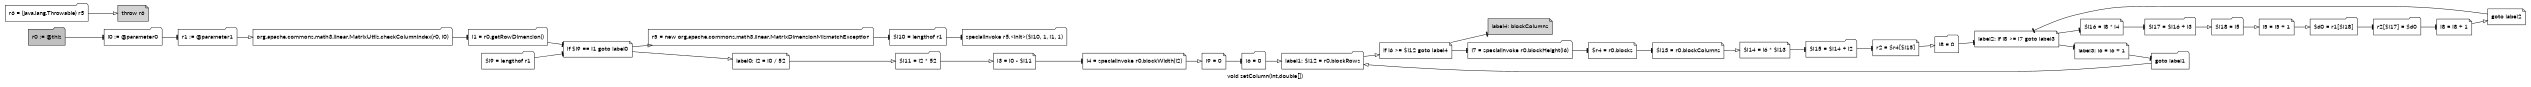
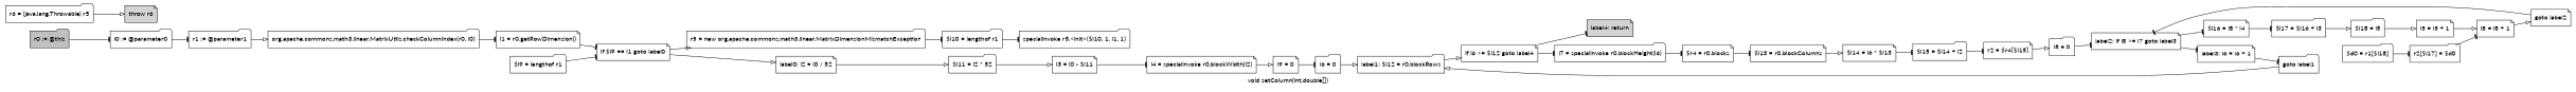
  digraph {
    fontname=Lato
    label="void setColumn(int,double[])"
    rankdir=LR
    node [fontname=Lato shape=folder]
    edge [arrowhead=tee fontname=Lato]
    n1 [fillcolor=gray label="r0 := @this" style=filled]
    n2 [label="i0 := @parameter0"]
    n3 [label="r1 := @parameter1"]
    n4 [label="org.apache.commons.math3.linear.MatrixUtils.checkColumnIndex(r0, i0)"]
-   n5 [label="i1 = r0.getRowDimension()"]
+   n5 [label="i1 = r0.getRowDimension()" shape=note]
    n6 [label="if $i9 == i1 goto label0" shape=note]
    n7 [label="$i9 = lengthof r1"]
    n8 [label="r5 = new org.apache.commons.math3.linear.MatrixDimensionMismatchException"]
    n9 [label="label0: i2 = i0 / 52" shape=note]
    n10 [label="$i10 = lengthof r1"]
    n11 [label="$i11 = i2 * 52"]
    n12 [label="specialinvoke r5.<init>($i10, 1, i1, 1)"]
    n13 [label="i3 = i0 - $i11" shape=note]
    n14 [label="r6 = (java.lang.Throwable) r5"]
    n15 [fillcolor=lightgray label="throw r6" shape=note style=filled]
    n16 [label="i4 = specialinvoke r0.blockWidth(i2)" shape=note]
    n17 [label="i9 = 0" shape=note]
    n18 [label="i6 = 0"]
    n19 [label="label1: $i12 = r0.blockRows"]
    n20 [label="if i6 >= $i12 goto label4" shape=note]
    n21 [label="i7 = specialinvoke r0.blockHeight(i6)"]
-   n22 [fillcolor=lightgray label="label4: blockColumns" shape=note style=filled]
+   n22 [fillcolor=lightgray label="label4: return" shape=note style=filled]
    n23 [label="$r4 = r0.blocks" shape=note]
    n24 [label="$i13 = r0.blockColumns" shape=note]
    n25 [label="$i14 = i6 * $i13" shape=note]
    n26 [label="$i15 = $i14 + i2"]
    n27 [label="r2 = $r4[$i15]" shape=note]
    n28 [label="i8 = 0"]
    n29 [label="label2: if i8 >= i7 goto label3" shape=note]
    n30 [label="$i16 = i8 * i4" shape=note]
    n31 [label="label3: i6 = i6 + 1" shape=note]
    n32 [label="$i17 = $i16 + i3"]
    n33 [label="goto label1"]
    n34 [label="$i18 = i5"]
    n35 [label="i5 = i5 + 1" shape=note]
    n36 [label="$d0 = r1[$i18]"]
    n37 [label="r2[$i17] = $d0"]
    n38 [label="i8 = i8 + 1" shape=note]
    n39 [label="goto label2" shape=note]
    n1 -> n2
    n2 -> n3
    n3 -> n4 [arrowhead=onormal]
    n4 -> n5
    n5 -> n6
    n6 -> n8 [arrowhead=onormal]
    n6 -> n9 [arrowhead=onormal]
    n7 -> n6
    n8 -> n10
    n9 -> n11 [arrowhead=onormal]
    n10 -> n12
    n11 -> n13 [arrowhead=onormal]
    n13 -> n16
    n14 -> n15 [arrowhead=onormal]
    n16 -> n17 [arrowhead=onormal]
    n17 -> n18
    n18 -> n19 [arrowhead=onormal]
    n19 -> n20 [arrowhead=onormal]
    n20 -> n21
    n20 -> n22
    n21 -> n23
    n23 -> n24
    n24 -> n25 [arrowhead=onormal]
    n25 -> n26
    n26 -> n27
    n27 -> n28 [arrowhead=onormal]
    n28 -> n29
    n29 -> n30
    n29 -> n31
    n30 -> n32
    n31 -> n33
    n32 -> n34 [arrowhead=onormal]
    n33 -> n19 [arrowhead=onormal]
    n34 -> n35 [arrowhead=onormal]
-   n35 -> n36 [arrowhead=onormal]
+   n35 -> n38 [arrowhead=onormal]
    n36 -> n37
    n37 -> n38
    n38 -> n39 [arrowhead=onormal]
    n39 -> n29
  }
